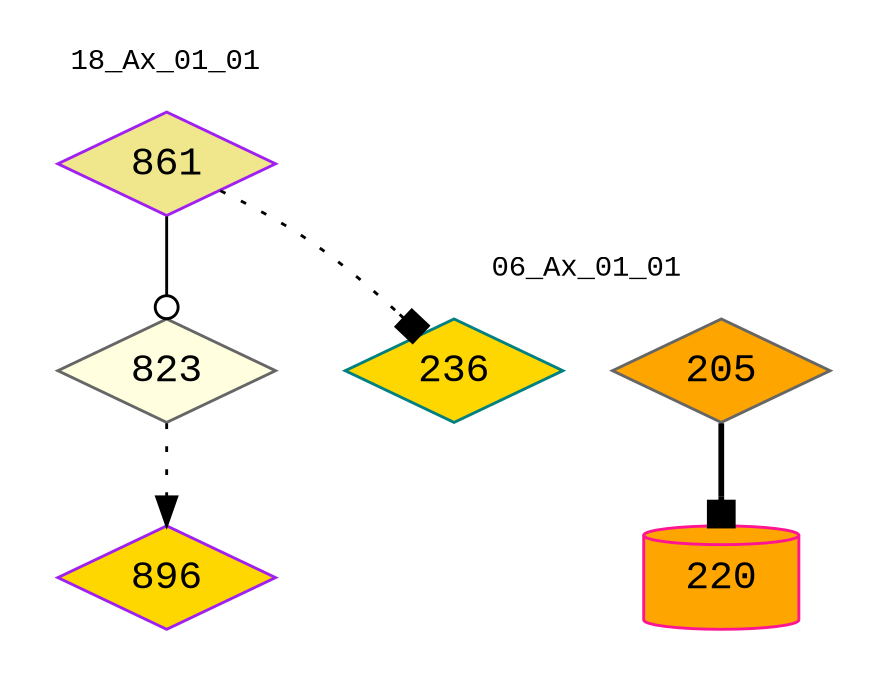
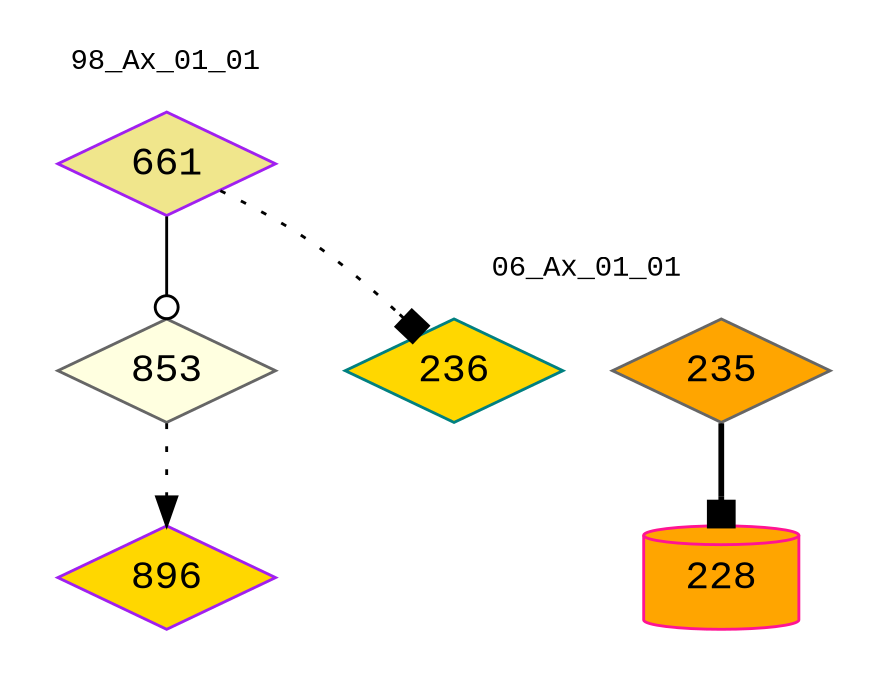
  digraph {
    fontname="Liberation Mono"
    node [color=purple fillcolor=gold fontname="Liberation Mono" shape=diamond style=filled]
    edge [arrowhead=box color=black fontname="Liberation Mono" style=dotted]
-   n1 [fillcolor=khaki label=861]
-   n2 [color=gray40 fillcolor=lightyellow label=823]
+   n1 [fillcolor=khaki label=661]
+   n2 [color=gray40 fillcolor=lightyellow label=853]
    n3 [label=896]
-   n4 [color=gray40 fillcolor=orange label=205]
-   n5 [color=deeppink fillcolor=orange label=220 shape=cylinder]
+   n4 [color=gray40 fillcolor=orange label=235]
+   n5 [color=deeppink fillcolor=orange label=228 shape=cylinder]
    n6 [color=teal label=236]
    subgraph cluster_1 {
      color=white
      fontsize=10
-     label="18_Ax_01_01"
+     label="98_Ax_01_01"
      n1
      n2
      n3
    }
    subgraph cluster_2 {
      color=white
      fontsize=10
      label="06_Ax_01_01"
      n4
      n5
      n6
    }
    n1 -> n2 [arrowhead=odot style=solid]
    n1 -> n6
    n2 -> n3 [arrowhead=normal]
    n4 -> n5 [style=bold]
  }
